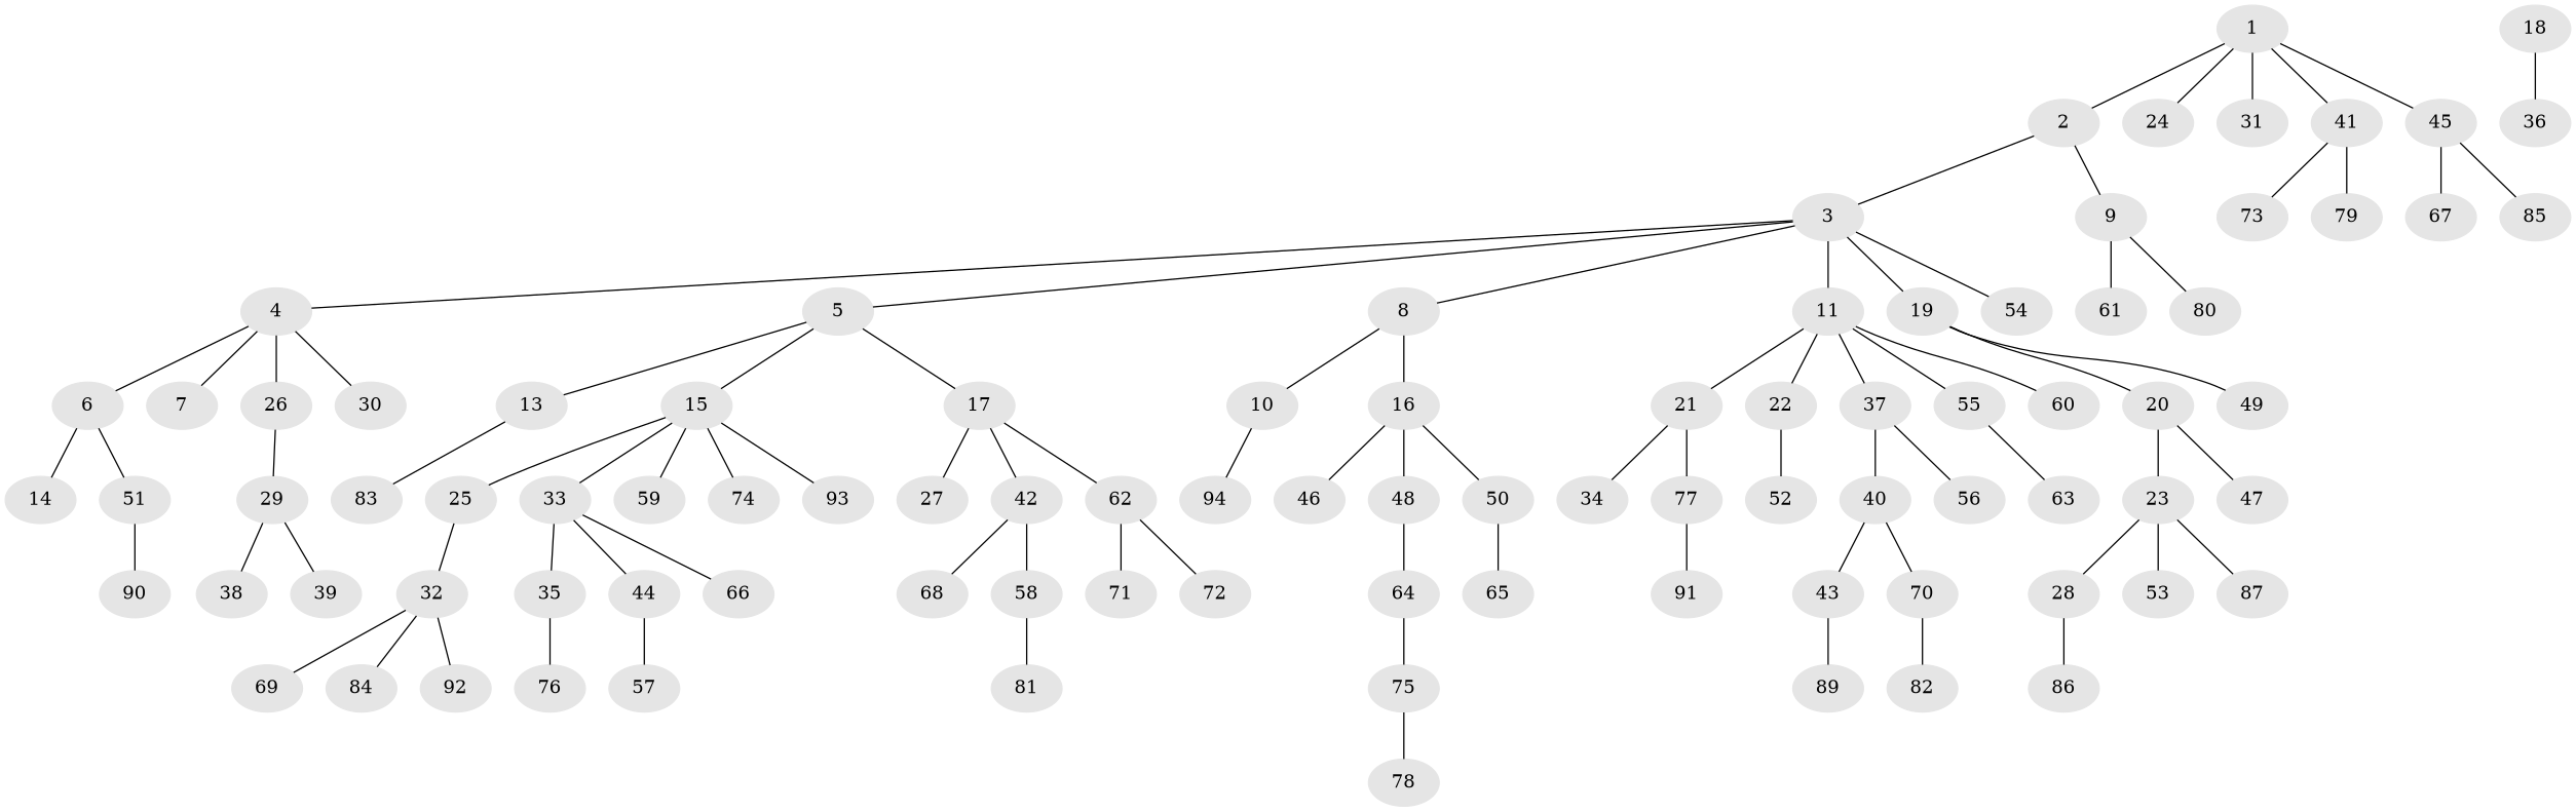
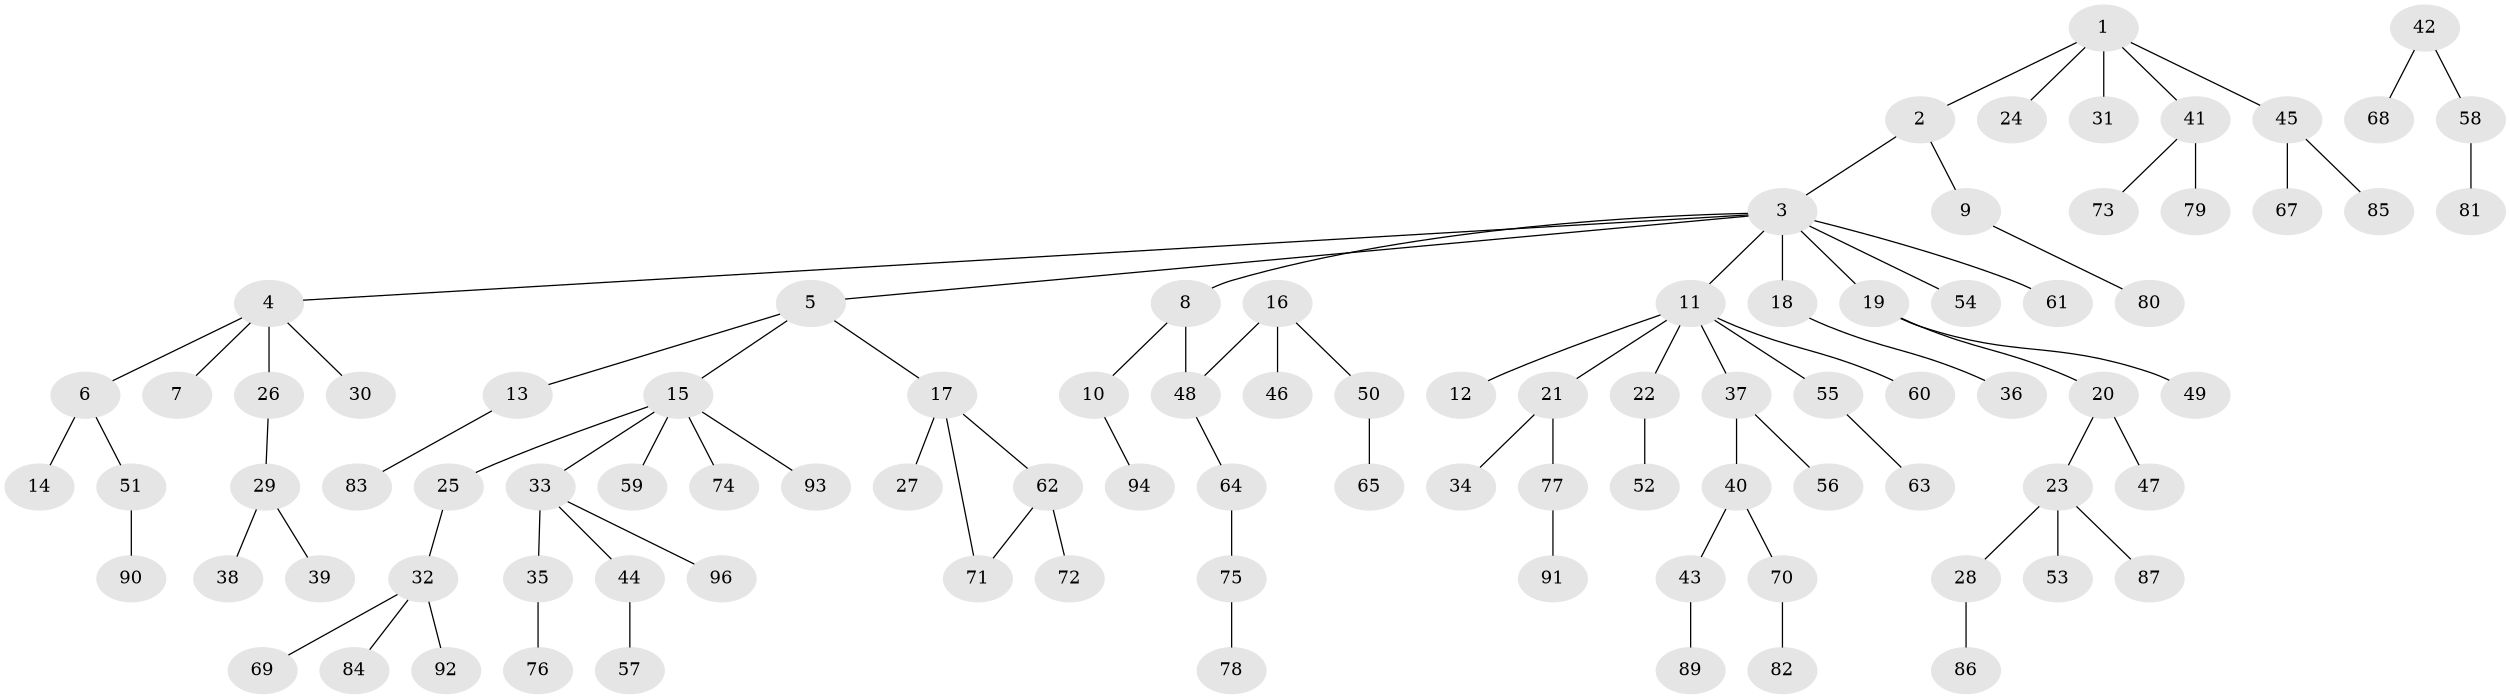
  graph {
    node [color=gray90 style=filled]
    1
    2
    24
    31
    41
    45
    3
    9
    73
    79
    67
    85
    4
    5
    8
    11
    18
    19
    54
    61
    80
    6
    7
    26
    30
    13
    15
    17
    10
    16
+   12
    21
    22
    37
    55
    60
    36
    20
    49
    14
    51
    29
    83
    25
    33
    59
    74
    93
    27
    42
    62
    90
    94
    46
    48
    50
    34
    77
    52
    40
    56
    63
    32
    35
    44
-   66
+   66 [label=96]
    64
    65
    68
    58
    71
    72
    23
    47
    28
    53
    87
    91
    86
    69
    84
    92
    38
    39
    76
    57
    43
    70
    89
    82
    81
    75
    78
    1 -- 2
    1 -- 24
    1 -- 31
    1 -- 41
    1 -- 45
    2 -- 3
    2 -- 9
    41 -- 73
    41 -- 79
    45 -- 67
    45 -- 85
    3 -- 4
    3 -- 5
    3 -- 8
    3 -- 11
+   3 -- 18
    3 -- 19
    3 -- 54
-   9 -- 61
+   3 -- 61
    9 -- 80
    4 -- 6
    4 -- 7
    4 -- 26
    4 -- 30
    5 -- 13
    5 -- 15
    5 -- 17
    8 -- 10
-   8 -- 16
+   8 -- 48
+   11 -- 12
    11 -- 21
    11 -- 22
    11 -- 37
    11 -- 55
    11 -- 60
    18 -- 36
    19 -- 20
    19 -- 49
    6 -- 14
    6 -- 51
    26 -- 29
    13 -- 83
    15 -- 25
    15 -- 33
    15 -- 59
    15 -- 74
    15 -- 93
    17 -- 27
-   17 -- 42
+   17 -- 71
    17 -- 62
    10 -- 94
    16 -- 46
    16 -- 48
    16 -- 50
    21 -- 34
    21 -- 77
    22 -- 52
    37 -- 40
    37 -- 56
    55 -- 63
    20 -- 23
    20 -- 47
    51 -- 90
    29 -- 38
    29 -- 39
    25 -- 32
    33 -- 35
    33 -- 44
    33 -- 66
    42 -- 68
    42 -- 58
    62 -- 71
    62 -- 72
    48 -- 64
    50 -- 65
    77 -- 91
    40 -- 43
    40 -- 70
    32 -- 69
    32 -- 84
    32 -- 92
    35 -- 76
    44 -- 57
    64 -- 75
    58 -- 81
    23 -- 28
    23 -- 53
    23 -- 87
    28 -- 86
    43 -- 89
    70 -- 82
    75 -- 78
  }
